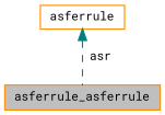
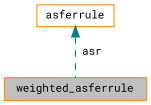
  digraph {
    fontname="Roboto Mono"
    node [color=darkorange fontname="Roboto Mono" fontsize=10 shape=record style=filled]
-   n1 [fillcolor=grey75 fontcolor=black height=0.2 label=asferrule_asferrule width=0.4]
+   n1 [fillcolor=grey75 fontcolor=black height=0.2 label=weighted_asferrule width=0.4]
    n2 [fillcolor=white height=0.2 label=asferrule width=0.4]
    n2 -> n1 [color=teal dir=back fontname="Roboto Mono" fontsize=10 label=" asr" labelfontname=Helvetica labelfontsize=10 style=dashed]
  }
